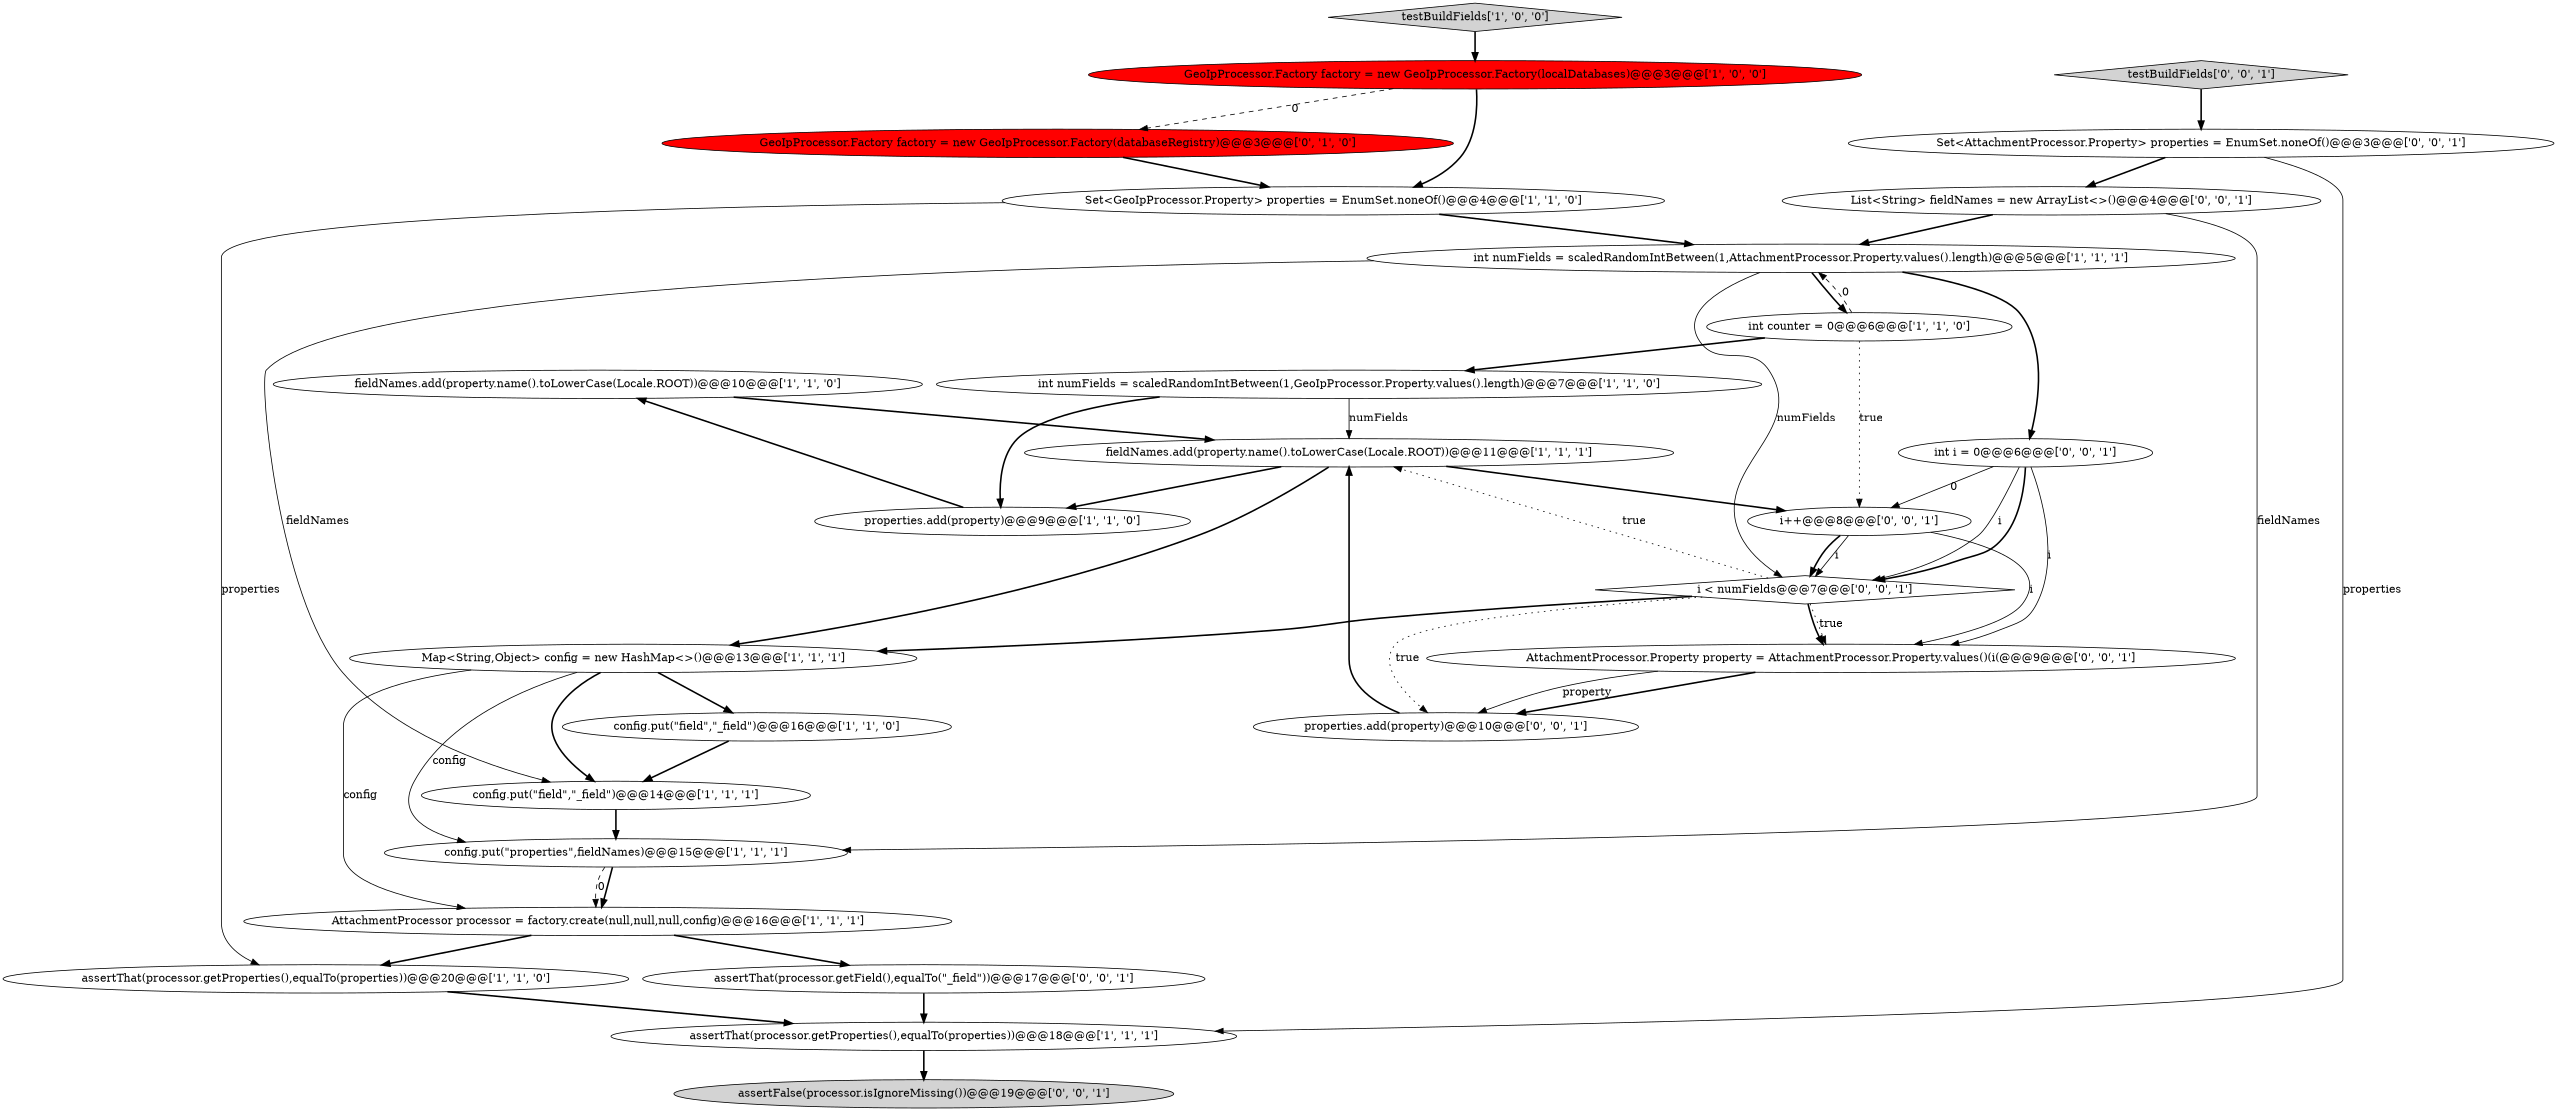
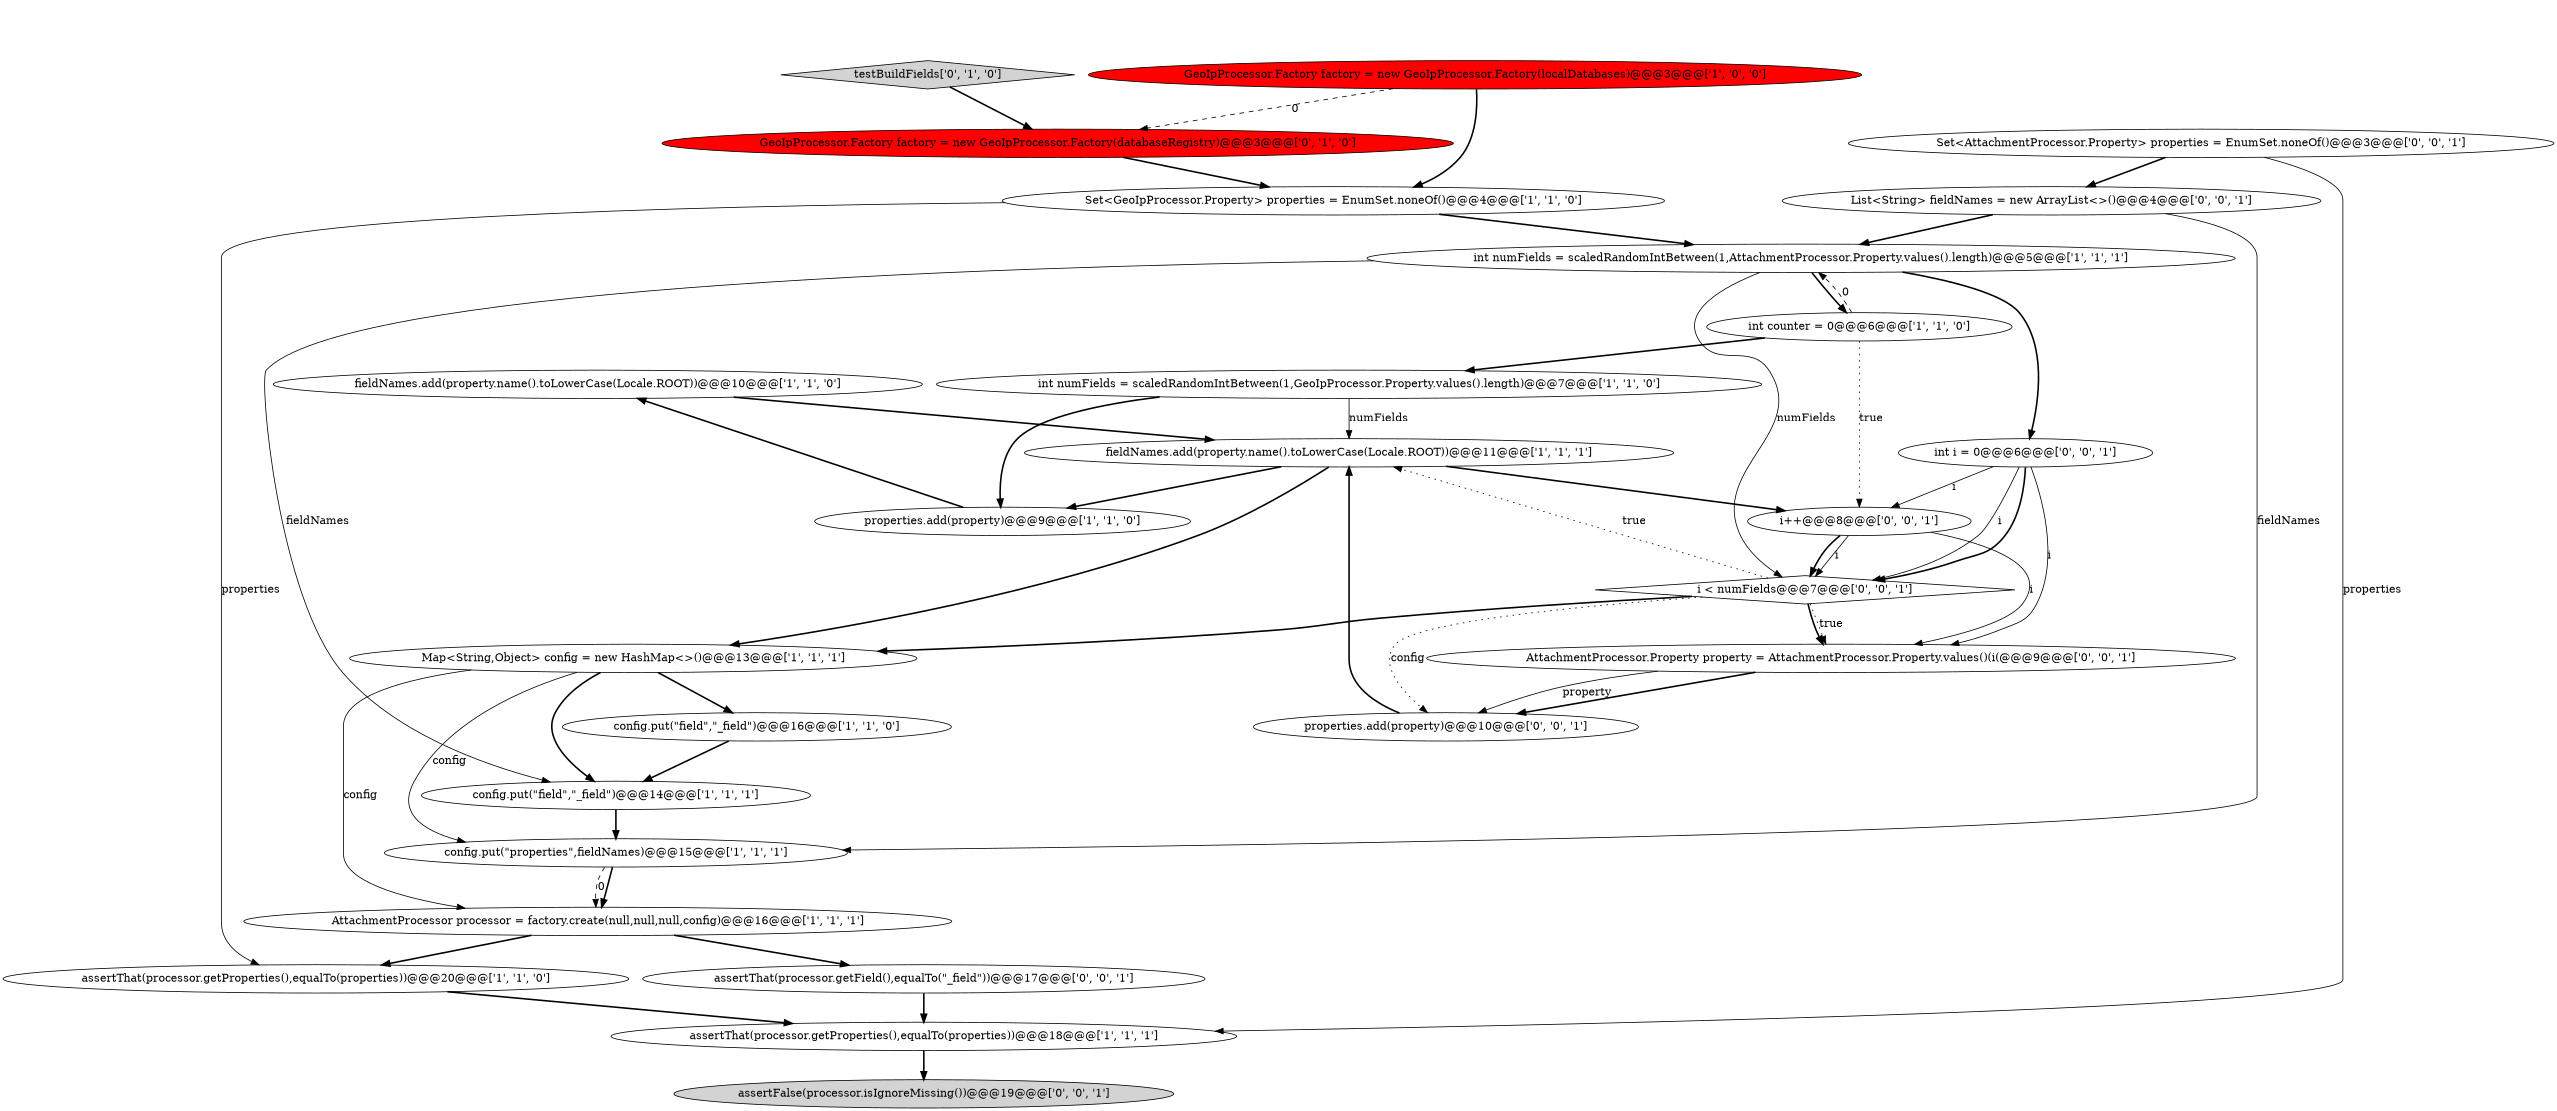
  digraph {
    node [fillcolor=white shape=ellipse style=filled]
    edge [style=bold]
    n1 [label="fieldNames.add(property.name().toLowerCase(Locale.ROOT))@@@10@@@['1', '1', '0']"]
    n2 [label="fieldNames.add(property.name().toLowerCase(Locale.ROOT))@@@11@@@['1', '1', '1']"]
    n3 [label="i++@@@8@@@['0', '0', '1']"]
    n4 [label="properties.add(property)@@@9@@@['1', '1', '0']"]
    n5 [label="Map<String,Object> config = new HashMap<>()@@@13@@@['1', '1', '1']"]
    n6 [label="Set<GeoIpProcessor.Property> properties = EnumSet.noneOf()@@@4@@@['1', '1', '0']"]
    n7 [label="int numFields = scaledRandomIntBetween(1,AttachmentProcessor.Property.values().length)@@@5@@@['1', '1', '1']"]
    n8 [label="assertThat(processor.getProperties(),equalTo(properties))@@@20@@@['1', '1', '0']"]
    n9 [label="i < numFields@@@7@@@['0', '0', '1']" shape=diamond]
    n10 [label="int counter = 0@@@6@@@['1', '1', '0']"]
    n11 [label="int i = 0@@@6@@@['0', '0', '1']"]
    n12 [label="config.put(\"field\",\"_field\")@@@14@@@['1', '1', '1']"]
    n13 [label="assertThat(processor.getProperties(),equalTo(properties))@@@18@@@['1', '1', '1']"]
    n14 [label="properties.add(property)@@@10@@@['0', '0', '1']"]
+   n15 [fillcolor=lightgray label="testBuildFields['0', '1', '0']" shape=diamond]
    n16 [fillcolor=red label="GeoIpProcessor.Factory factory = new GeoIpProcessor.Factory(databaseRegistry)@@@3@@@['0', '1', '0']"]
    n17 [fillcolor=red label="GeoIpProcessor.Factory factory = new GeoIpProcessor.Factory(localDatabases)@@@3@@@['1', '0', '0']"]
    n18 [fillcolor=lightgray label="assertFalse(processor.isIgnoreMissing())@@@19@@@['0', '0', '1']"]
    n19 [label="AttachmentProcessor.Property property = AttachmentProcessor.Property.values()(i(@@@9@@@['0', '0', '1']"]
    n20 [label="int numFields = scaledRandomIntBetween(1,GeoIpProcessor.Property.values().length)@@@7@@@['1', '1', '0']"]
-   n21 [fillcolor=lightgray label="testBuildFields['1', '0', '0']" shape=diamond]
-   n22 [fillcolor=lightgray label="testBuildFields['0', '0', '1']" shape=diamond]
    n23 [label="Set<AttachmentProcessor.Property> properties = EnumSet.noneOf()@@@3@@@['0', '0', '1']"]
    n24 [label="List<String> fieldNames = new ArrayList<>()@@@4@@@['0', '0', '1']"]
    n25 [label="config.put(\"properties\",fieldNames)@@@15@@@['1', '1', '1']"]
    n26 [label="config.put(\"field\",\"_field\")@@@16@@@['1', '1', '0']"]
    n27 [label="AttachmentProcessor processor = factory.create(null,null,null,config)@@@16@@@['1', '1', '1']"]
    n28 [label="assertThat(processor.getField(),equalTo(\"_field\"))@@@17@@@['0', '0', '1']"]
    n1 -> n2
    n2 -> n3
    n2 -> n4
    n2 -> n5
    n3 -> n9 [label=i style=solid]
    n3 -> n9
    n3 -> n19 [label=i style=solid]
    n4 -> n1
    n5 -> n12
    n5 -> n25 [label=config style=solid]
    n5 -> n26
    n5 -> n27 [label=config style=solid]
    n6 -> n7
    n6 -> n8 [label=properties style=solid]
    n7 -> n9 [label=numFields style=solid]
    n7 -> n10
    n7 -> n11
    n7 -> n12 [label=fieldNames style=solid]
    n8 -> n13
    n9 -> n2 [label=true style=dotted]
    n9 -> n5
-   n9 -> n14 [label=true style=dotted]
+   n9 -> n14 [label=config style=dotted]
    n9 -> n19
    n9 -> n19 [label=true style=dotted]
    n10 -> n3 [label=true style=dotted]
    n10 -> n7 [label=0 style=dashed]
    n10 -> n20
-   n11 -> n3 [label=0 style=solid]
+   n11 -> n3 [label=i style=solid]
    n11 -> n9 [label=i style=solid]
    n11 -> n9
    n11 -> n19 [label=i style=solid]
    n12 -> n25
    n13 -> n18
    n14 -> n2
+   n15 -> n16
    n16 -> n6
    n17 -> n6
    n17 -> n16 [label=0 style=dashed]
    n19 -> n14
    n19 -> n14 [label=property style=solid]
    n20 -> n2 [label=numFields style=solid]
    n20 -> n4
-   n21 -> n17
-   n22 -> n23
    n23 -> n13 [label=properties style=solid]
    n23 -> n24
    n24 -> n7
    n24 -> n25 [label=fieldNames style=solid]
    n25 -> n27 [label=0 style=dashed]
    n25 -> n27
    n26 -> n12
    n27 -> n8
    n27 -> n28
    n28 -> n13
  }
